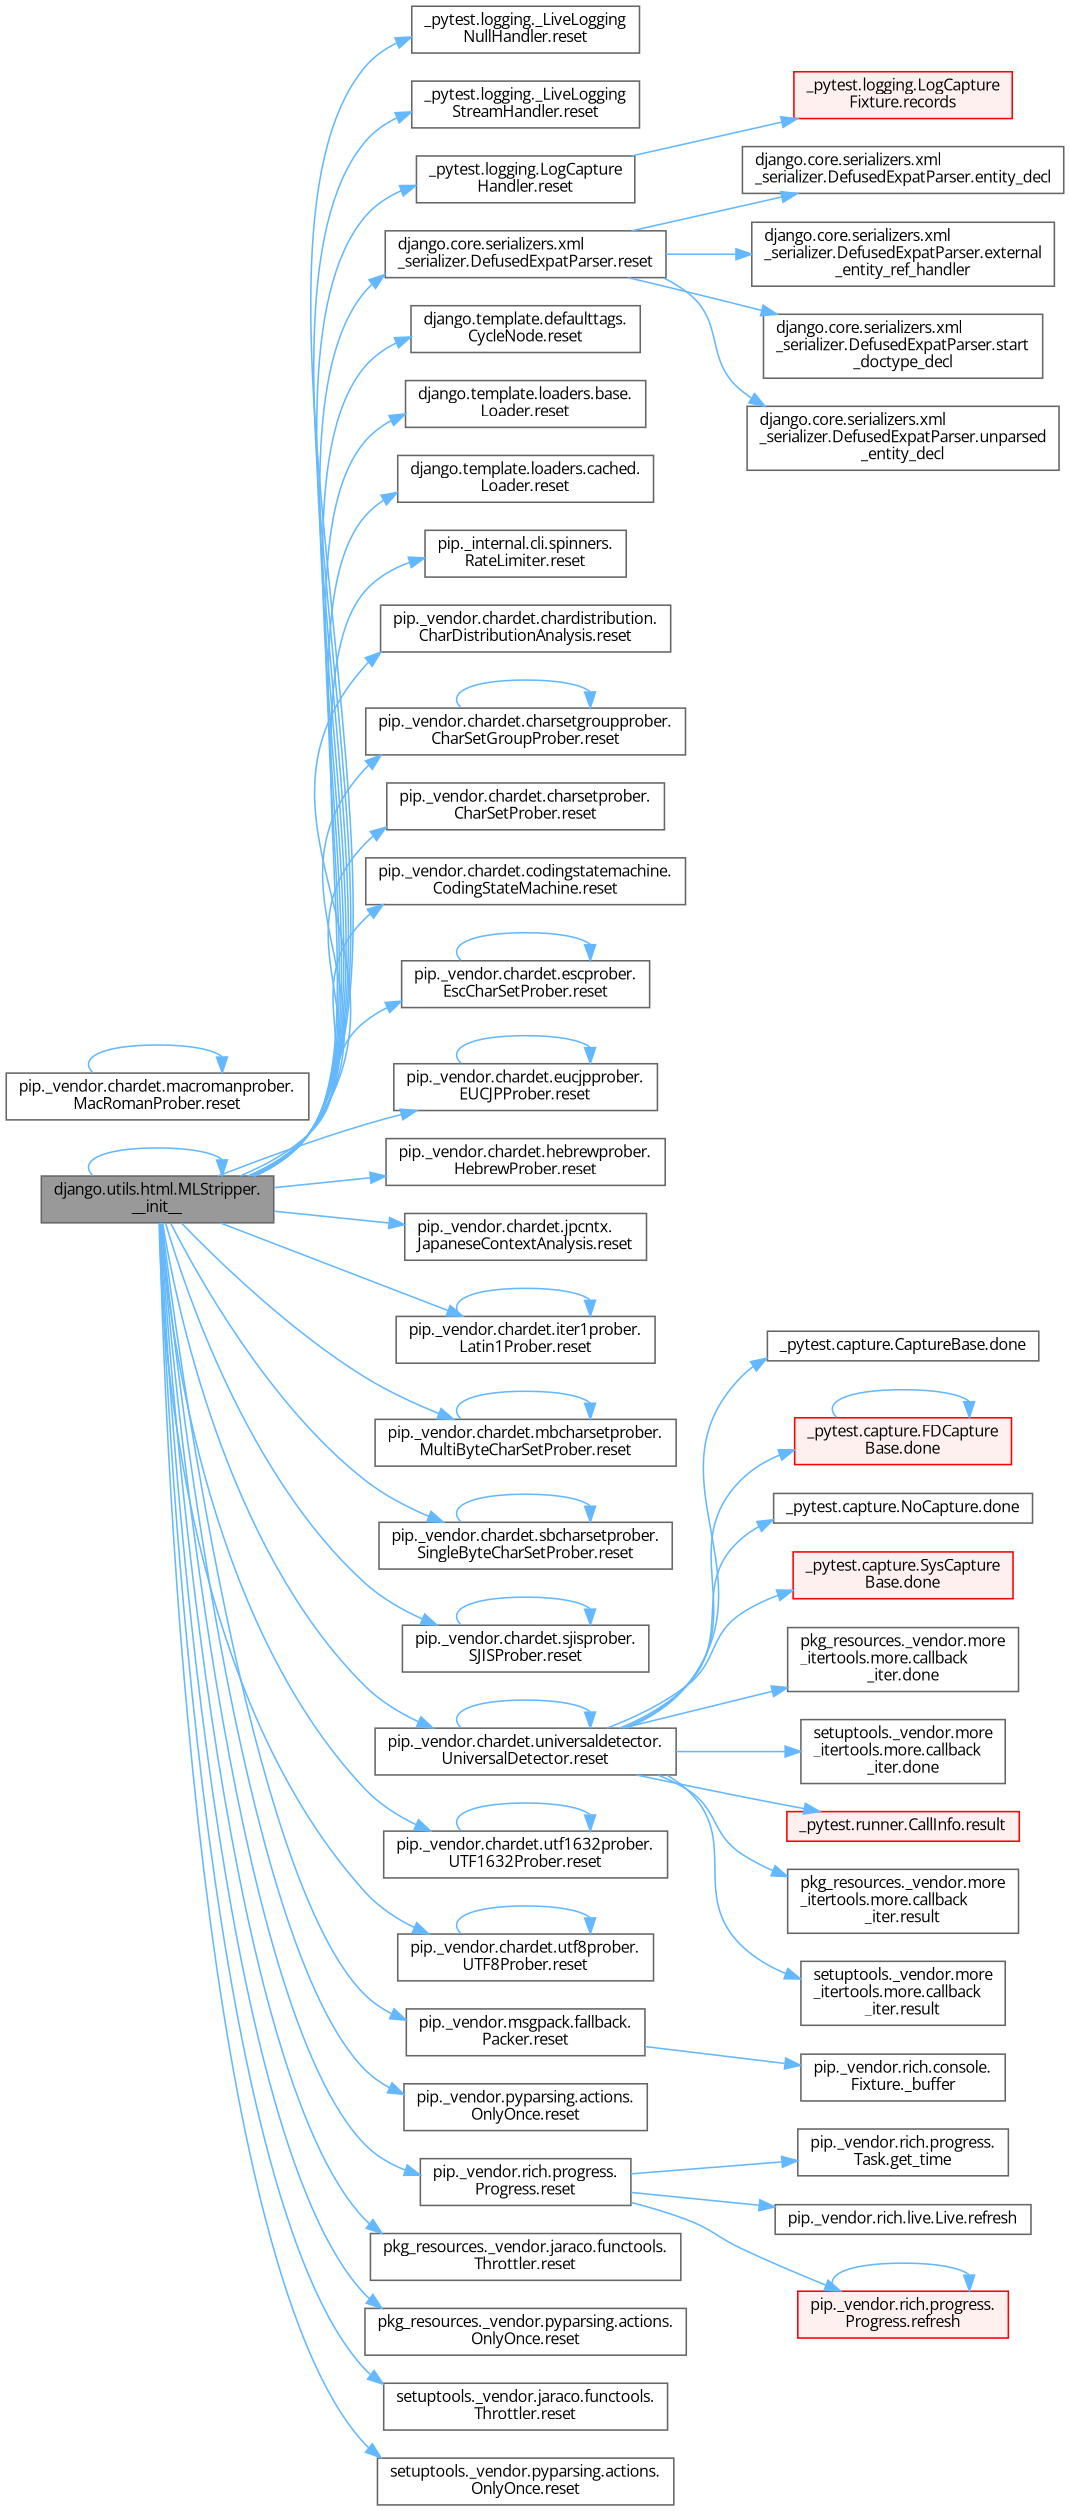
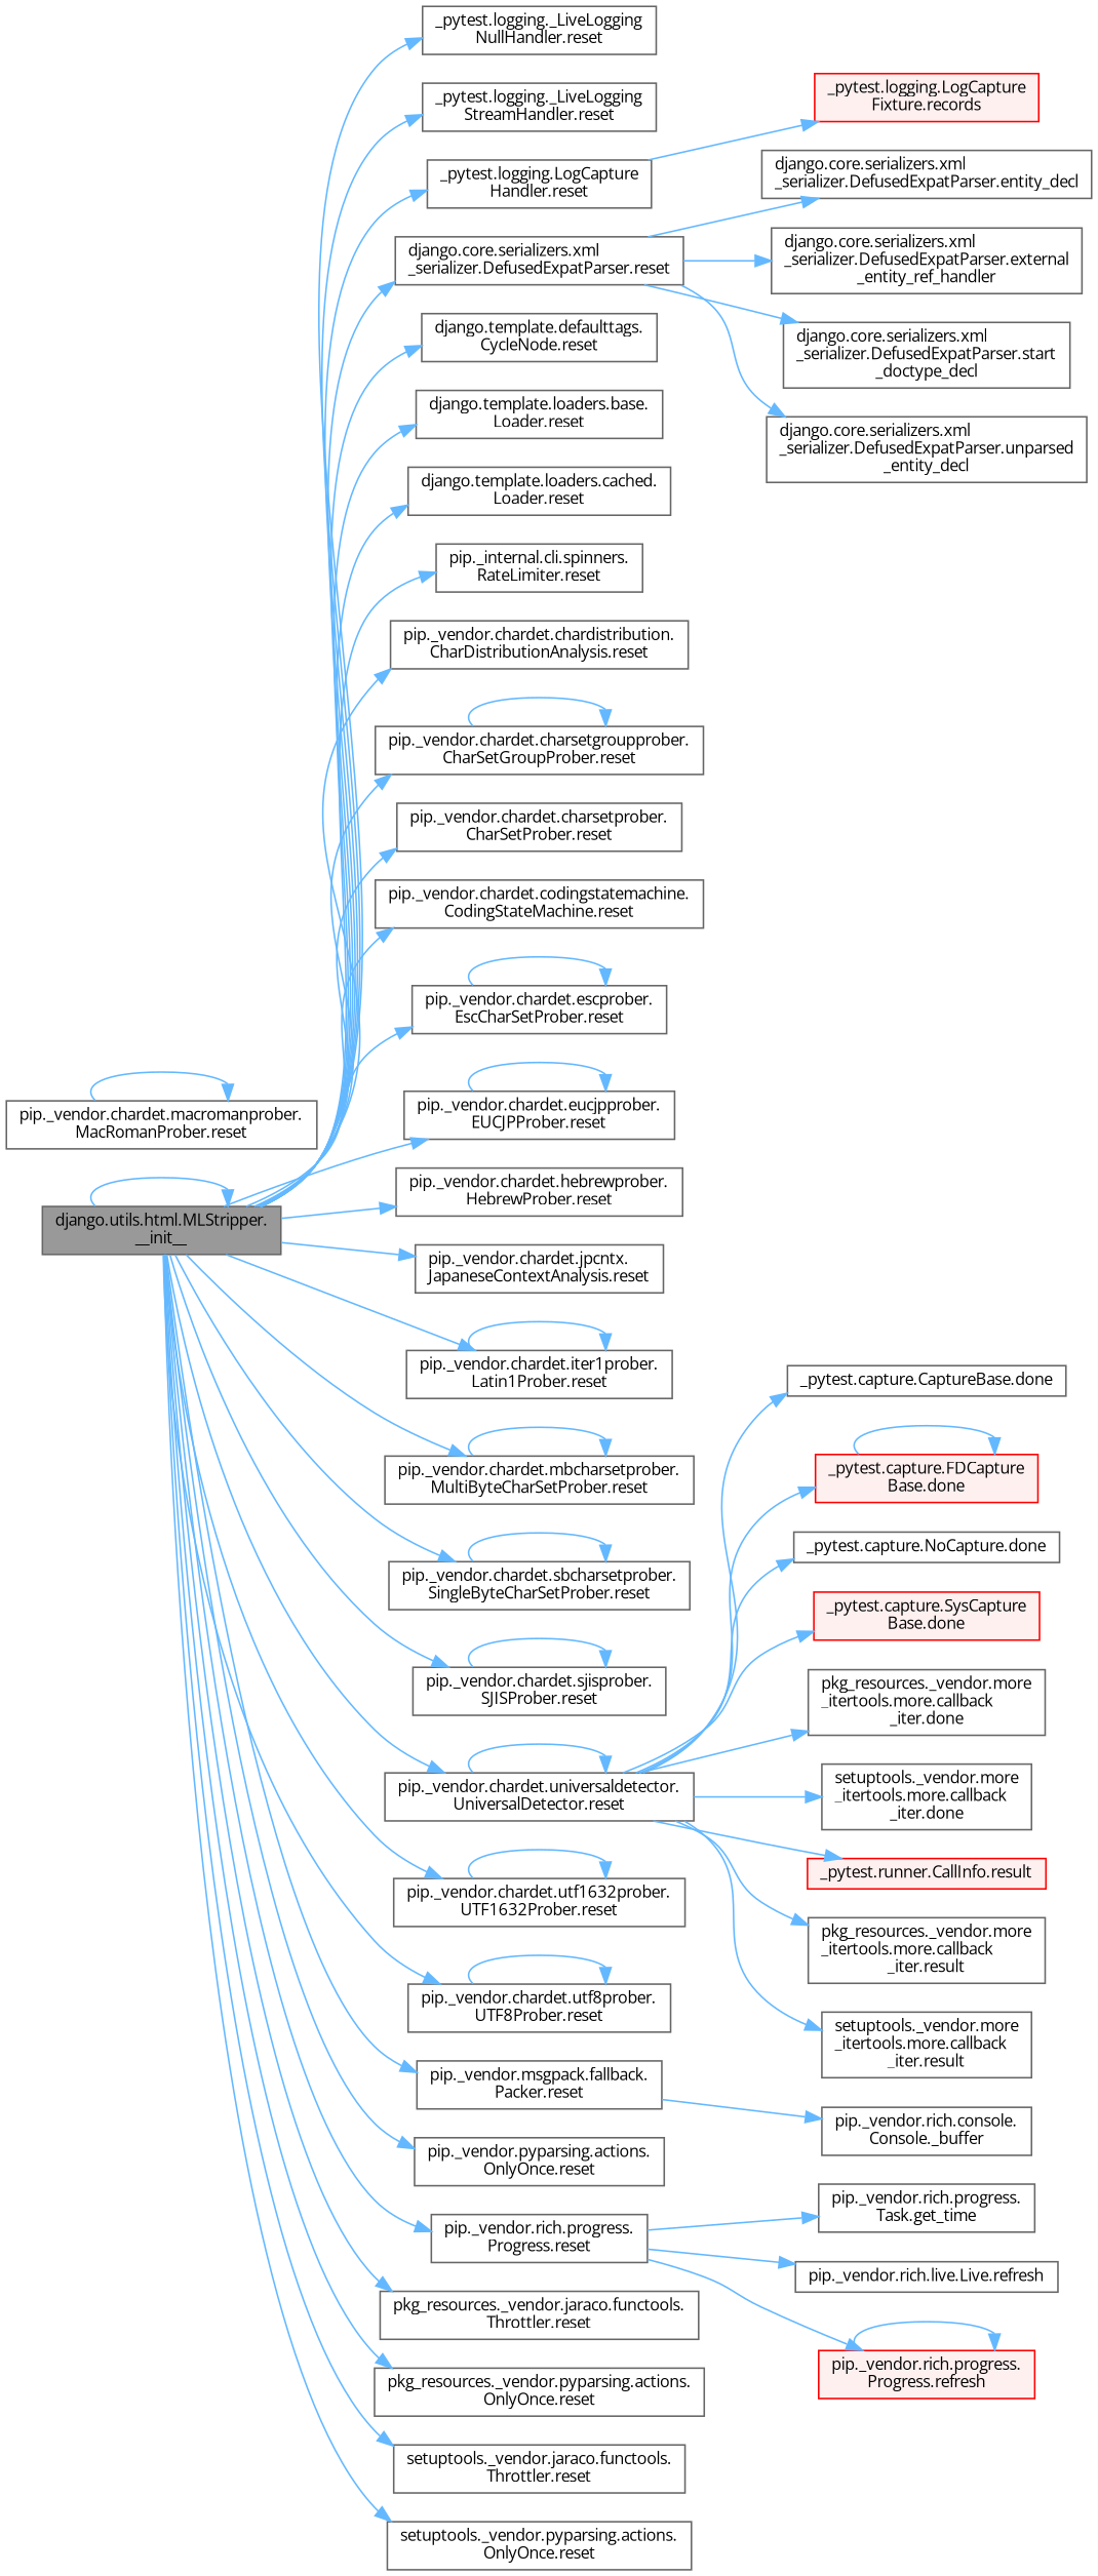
  digraph {
    fontname="Open Sans"
    rankdir=LR
    node [color=grey40 fillcolor=white fontname="Open Sans" fontsize=10 shape=box style=filled]
    edge [color=steelblue1 fontname="Open Sans" fontsize=10 labelfontname=Helvetica labelfontsize=10 style=solid]
    n1 [color=gray40 fillcolor=grey60 fontcolor=black height=0.2 label="django.utils.html.MLStripper.\l__init__" width=0.4]
    n2 [height=0.2 label="_pytest.logging._LiveLogging\lNullHandler.reset" width=0.4]
    n3 [height=0.2 label="_pytest.logging._LiveLogging\lStreamHandler.reset" width=0.4]
    n4 [height=0.2 label="_pytest.logging.LogCapture\lHandler.reset" width=0.4]
    n5 [height=0.2 label="django.core.serializers.xml\l_serializer.DefusedExpatParser.reset" width=0.4]
    n6 [height=0.2 label="django.template.defaulttags.\lCycleNode.reset" width=0.4]
    n7 [height=0.2 label="django.template.loaders.base.\lLoader.reset" width=0.4]
    n8 [height=0.2 label="django.template.loaders.cached.\lLoader.reset" width=0.4]
    n9 [height=0.2 label="pip._internal.cli.spinners.\lRateLimiter.reset" width=0.4]
    n10 [height=0.2 label="pip._vendor.chardet.chardistribution.\lCharDistributionAnalysis.reset" width=0.4]
    n11 [height=0.2 label="pip._vendor.chardet.charsetgroupprober.\lCharSetGroupProber.reset" width=0.4]
    n12 [height=0.2 label="pip._vendor.chardet.charsetprober.\lCharSetProber.reset" width=0.4]
    n13 [height=0.2 label="pip._vendor.chardet.codingstatemachine.\lCodingStateMachine.reset" width=0.4]
    n14 [height=0.2 label="pip._vendor.chardet.escprober.\lEscCharSetProber.reset" width=0.4]
    n15 [height=0.2 label="pip._vendor.chardet.eucjpprober.\lEUCJPProber.reset" width=0.4]
    n16 [height=0.2 label="pip._vendor.chardet.hebrewprober.\lHebrewProber.reset" width=0.4]
    n17 [height=0.2 label="pip._vendor.chardet.jpcntx.\lJapaneseContextAnalysis.reset" width=0.4]
    n18 [height=0.2 label="pip._vendor.chardet.iter1prober.\lLatin1Prober.reset" width=0.4]
    n19 [height=0.2 label="pip._vendor.chardet.mbcharsetprober.\lMultiByteCharSetProber.reset" width=0.4]
    n20 [height=0.2 label="pip._vendor.chardet.sbcharsetprober.\lSingleByteCharSetProber.reset" width=0.4]
    n21 [height=0.2 label="pip._vendor.chardet.sjisprober.\lSJISProber.reset" width=0.4]
    n22 [height=0.2 label="pip._vendor.chardet.universaldetector.\lUniversalDetector.reset" width=0.4]
    n23 [height=0.2 label="pip._vendor.chardet.utf1632prober.\lUTF1632Prober.reset" width=0.4]
    n24 [height=0.2 label="pip._vendor.chardet.utf8prober.\lUTF8Prober.reset" width=0.4]
    n25 [height=0.2 label="pip._vendor.msgpack.fallback.\lPacker.reset" width=0.4]
    n26 [height=0.2 label="pip._vendor.pyparsing.actions.\lOnlyOnce.reset" width=0.4]
    n27 [height=0.2 label="pip._vendor.rich.progress.\lProgress.reset" width=0.4]
    n28 [height=0.2 label="pkg_resources._vendor.jaraco.functools.\lThrottler.reset" width=0.4]
    n29 [height=0.2 label="pkg_resources._vendor.pyparsing.actions.\lOnlyOnce.reset" width=0.4]
    n30 [height=0.2 label="setuptools._vendor.jaraco.functools.\lThrottler.reset" width=0.4]
    n31 [height=0.2 label="setuptools._vendor.pyparsing.actions.\lOnlyOnce.reset" width=0.4]
    n32 [color=red fillcolor="#FFF0F0" height=0.2 label="_pytest.logging.LogCapture\lFixture.records" width=0.4]
    n33 [height=0.2 label="django.core.serializers.xml\l_serializer.DefusedExpatParser.entity_decl" width=0.4]
    n34 [height=0.2 label="django.core.serializers.xml\l_serializer.DefusedExpatParser.external\l_entity_ref_handler" width=0.4]
    n35 [height=0.2 label="django.core.serializers.xml\l_serializer.DefusedExpatParser.start\l_doctype_decl" width=0.4]
    n36 [height=0.2 label="django.core.serializers.xml\l_serializer.DefusedExpatParser.unparsed\l_entity_decl" width=0.4]
    n37 [height=0.2 label="pip._vendor.chardet.macromanprober.\lMacRomanProber.reset" width=0.4]
    n38 [height=0.2 label="_pytest.capture.CaptureBase.done" width=0.4]
    n39 [color=red fillcolor="#FFF0F0" height=0.2 label="_pytest.capture.FDCapture\lBase.done" width=0.4]
    n40 [height=0.2 label="_pytest.capture.NoCapture.done" width=0.4]
    n41 [color=red fillcolor="#FFF0F0" height=0.2 label="_pytest.capture.SysCapture\lBase.done" width=0.4]
    n42 [height=0.2 label="pkg_resources._vendor.more\l_itertools.more.callback\l_iter.done" width=0.4]
    n43 [height=0.2 label="setuptools._vendor.more\l_itertools.more.callback\l_iter.done" width=0.4]
    n44 [color=red fillcolor="#FFF0F0" height=0.2 label="_pytest.runner.CallInfo.result" width=0.4]
    n45 [height=0.2 label="pkg_resources._vendor.more\l_itertools.more.callback\l_iter.result" width=0.4]
    n46 [height=0.2 label="setuptools._vendor.more\l_itertools.more.callback\l_iter.result" width=0.4]
-   n47 [height=0.2 label="pip._vendor.rich.console.\lFixture._buffer" width=0.4]
+   n47 [height=0.2 label="pip._vendor.rich.console.\lConsole._buffer" width=0.4]
    n48 [height=0.2 label="pip._vendor.rich.progress.\lTask.get_time" width=0.4]
    n49 [height=0.2 label="pip._vendor.rich.live.Live.refresh" width=0.4]
    n50 [color=red fillcolor="#FFF0F0" height=0.2 label="pip._vendor.rich.progress.\lProgress.refresh" width=0.4]
    n1 -> n1
    n1 -> n2
    n1 -> n3
    n1 -> n4
    n1 -> n5
    n1 -> n6
    n1 -> n7
    n1 -> n8
    n1 -> n9
    n1 -> n10
    n1 -> n11
    n1 -> n12
    n1 -> n13
    n1 -> n14
    n1 -> n15
    n1 -> n16
    n1 -> n17
    n1 -> n18
    n1 -> n19
    n1 -> n20
    n1 -> n21
    n1 -> n22
    n1 -> n23
    n1 -> n24
    n1 -> n25
    n1 -> n26
    n1 -> n27
    n1 -> n28
    n1 -> n29
    n1 -> n30
    n1 -> n31
    n4 -> n32
    n5 -> n33
    n5 -> n34
    n5 -> n35
    n5 -> n36
    n11 -> n11
    n14 -> n14
    n15 -> n15
    n18 -> n18
    n19 -> n19
    n20 -> n20
    n21 -> n21
    n22 -> n22
    n22 -> n38
    n22 -> n39
    n22 -> n40
    n22 -> n41
    n22 -> n42
    n22 -> n43
    n22 -> n44
    n22 -> n45
    n22 -> n46
    n23 -> n23
    n24 -> n24
    n25 -> n47
    n27 -> n48
    n27 -> n49
    n27 -> n50
    n37 -> n37
    n39 -> n39
    n50 -> n50
  }
